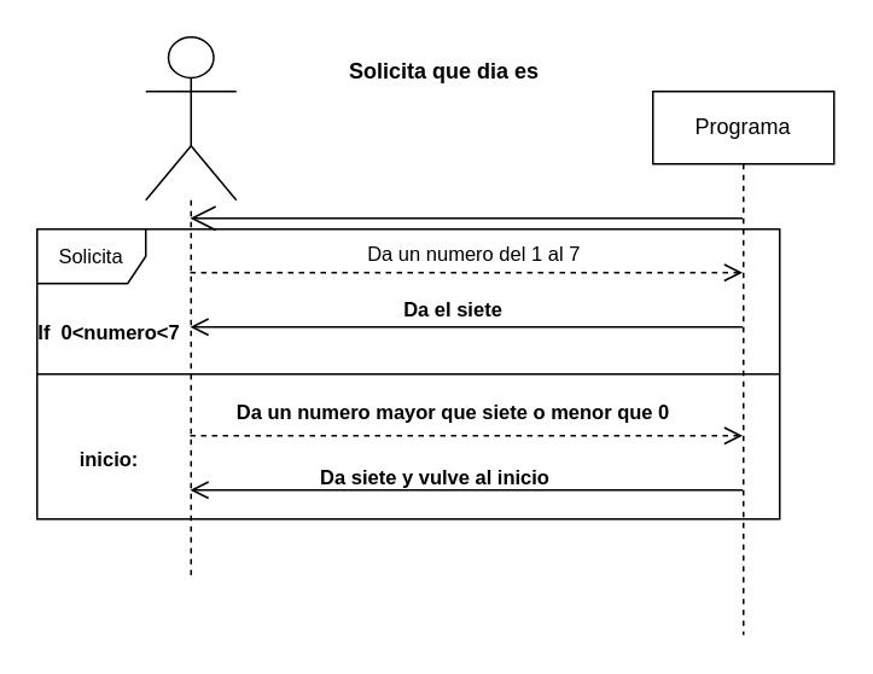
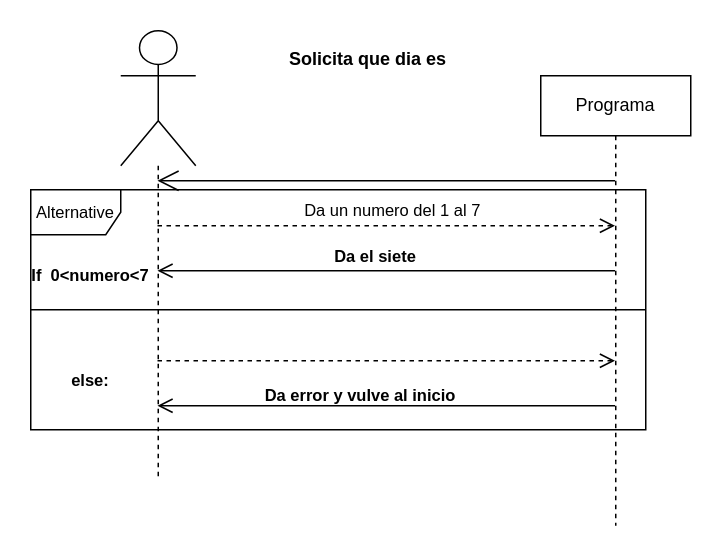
  <mxCell id="0" />
  <mxCell id="1" parent="0" />
  <mxCell id="2" value="Da un numero del 1 al 7" style="edgeStyle=none;shape=connector;rounded=1;html=1;dashed=1;labelBackgroundColor=default;strokeColor=default;fontFamily=Helvetica;fontSize=11;fontColor=default;endArrow=open;endSize=8;" edge="1" parent="1" source="4" target="7"><mxGeometry x="0.02" y="10" relative="1" as="geometry"><Array as="points"><mxPoint x="330" y="150" /></Array><mxPoint as="offset" /></mxGeometry></mxCell>
  <mxCell id="3" style="edgeStyle=none;shape=connector;rounded=1;html=1;dashed=1;labelBackgroundColor=default;strokeColor=default;fontFamily=Helvetica;fontSize=11;fontColor=default;endArrow=open;endSize=8;" edge="1" parent="1" source="4" target="7"><mxGeometry relative="1" as="geometry"><mxPoint x="330" y="260" as="targetPoint" /><Array as="points"><mxPoint x="280" y="240" /></Array></mxGeometry></mxCell>
  <mxCell id="4" value="" style="shape=umlLifeline;participant=umlActor;perimeter=lifelinePerimeter;whiteSpace=wrap;html=1;container=1;collapsible=0;recursiveResize=0;verticalAlign=top;spacingTop=36;outlineConnect=0;size=90;" vertex="1" parent="1"><mxGeometry x="80" width="50" height="300" as="geometry" y="20" /></mxCell>
  <mxCell id="5" style="edgeStyle=none;shape=connector;rounded=1;html=1;labelBackgroundColor=default;strokeColor=default;fontFamily=Helvetica;fontSize=11;fontColor=default;endArrow=open;endSize=8;" edge="1" parent="1" source="7" target="4"><mxGeometry relative="1" as="geometry"><Array as="points"><mxPoint x="340" y="180" /><mxPoint x="180" y="180" /></Array></mxGeometry></mxCell>
  <mxCell id="6" style="edgeStyle=none;shape=connector;rounded=1;html=1;labelBackgroundColor=default;strokeColor=default;fontFamily=Helvetica;fontSize=11;fontColor=default;endArrow=open;endSize=8;" edge="1" parent="1" source="7" target="4"><mxGeometry relative="1" as="geometry"><mxPoint x="150" y="270" as="targetPoint" /><Array as="points"><mxPoint x="250" y="270" /></Array></mxGeometry></mxCell>
  <mxCell id="7" value="Programa" style="shape=umlLifeline;perimeter=lifelinePerimeter;whiteSpace=wrap;html=1;container=1;collapsible=0;recursiveResize=0;outlineConnect=0;" vertex="1" parent="1"><mxGeometry x="360" y="50" width="100" height="300" as="geometry" /></mxCell>
  <mxCell id="8" value="" style="endArrow=open;endFill=1;endSize=12;html=1;" edge="1" parent="1" source="7" target="4"><mxGeometry width="160" relative="1" as="geometry"><mxPoint x="110" y="130" as="sourcePoint" /><mxPoint x="270" y="130" as="targetPoint" /><Array as="points"><mxPoint x="340" y="120" /><mxPoint x="210" y="120" /></Array></mxGeometry></mxCell>
  <mxCell id="9" value="Solicita que dia es" style="text;align=center;fontStyle=1;verticalAlign=middle;spacingLeft=3;spacingRight=3;strokeColor=none;rotatable=0;points=[[0,0.5],[1,0.5]];portConstraint=eastwest;" vertex="1" parent="1"><mxGeometry x="205" y="25" width="80" height="26" as="geometry" /></mxCell>
- <mxCell id="10" value="Solicita" style="shape=umlFrame;whiteSpace=wrap;html=1;fontFamily=Helvetica;fontSize=11;fontColor=default;" vertex="1" parent="1"><mxGeometry x="20" y="126" width="410" height="160" as="geometry" /></mxCell>
+ <mxCell id="10" value="Alternative" style="shape=umlFrame;whiteSpace=wrap;html=1;fontFamily=Helvetica;fontSize=11;fontColor=default;" vertex="1" parent="1"><mxGeometry x="20" y="126" width="410" height="160" as="geometry" /></mxCell>
  <mxCell id="11" value="If  0&lt;numero&lt;7" style="text;align=center;fontStyle=1;verticalAlign=middle;spacingLeft=3;spacingRight=3;strokeColor=none;rotatable=0;points=[[0,0.5],[1,0.5]];portConstraint=eastwest;fontFamily=Helvetica;fontSize=11;fontColor=default;" vertex="1" parent="1"><mxGeometry x="20" y="170" width="80" height="26" as="geometry" /></mxCell>
- <mxCell id="12" value="inicio:" style="text;align=center;fontStyle=1;verticalAlign=middle;spacingLeft=3;spacingRight=3;strokeColor=none;rotatable=0;points=[[0,0.5],[1,0.5]];portConstraint=eastwest;fontFamily=Helvetica;fontSize=11;fontColor=default;" vertex="1" parent="1"><mxGeometry x="20" y="240" width="80" height="26" as="geometry" /></mxCell>
+ <mxCell id="12" value="else:" style="text;align=center;fontStyle=1;verticalAlign=middle;spacingLeft=3;spacingRight=3;strokeColor=none;rotatable=0;points=[[0,0.5],[1,0.5]];portConstraint=eastwest;fontFamily=Helvetica;fontSize=11;fontColor=default;" vertex="1" parent="1"><mxGeometry x="20" y="240" width="80" height="26" as="geometry" /></mxCell>
  <mxCell id="13" value="" style="line;strokeWidth=1;fillColor=none;align=left;verticalAlign=middle;spacingTop=-1;spacingLeft=3;spacingRight=3;rotatable=0;labelPosition=right;points=[];portConstraint=eastwest;strokeColor=inherit;fontFamily=Helvetica;fontSize=11;fontColor=default;" vertex="1" parent="1"><mxGeometry x="20" y="202" width="410" height="8" as="geometry" /></mxCell>
  <mxCell id="14" value="Da el siete" style="text;align=center;fontStyle=1;verticalAlign=middle;spacingLeft=3;spacingRight=3;strokeColor=none;rotatable=0;points=[[0,0.5],[1,0.5]];portConstraint=eastwest;fontFamily=Helvetica;fontSize=11;fontColor=default;" vertex="1" parent="1"><mxGeometry x="210" y="157" width="80" height="26" as="geometry" /></mxCell>
- <mxCell id="15" value="Da un numero mayor que siete o menor que 0" style="text;align=center;fontStyle=1;verticalAlign=middle;spacingLeft=3;spacingRight=3;strokeColor=none;rotatable=0;points=[[0,0.5],[1,0.5]];portConstraint=eastwest;fontFamily=Helvetica;fontSize=11;fontColor=default;" vertex="1" parent="1"><mxGeometry x="210" y="214" width="80" height="26" as="geometry" /></mxCell>
- <mxCell id="16" value="Da siete y vulve al inicio" style="text;align=center;fontStyle=1;verticalAlign=middle;spacingLeft=3;spacingRight=3;strokeColor=none;rotatable=0;points=[[0,0.5],[1,0.5]];portConstraint=eastwest;fontFamily=Helvetica;fontSize=11;fontColor=default;" vertex="1" parent="1"><mxGeometry x="200" y="250" width="80" height="26" as="geometry" /></mxCell>
+ <mxCell id="16" value="Da error y vulve al inicio" style="text;align=center;fontStyle=1;verticalAlign=middle;spacingLeft=3;spacingRight=3;strokeColor=none;rotatable=0;points=[[0,0.5],[1,0.5]];portConstraint=eastwest;fontFamily=Helvetica;fontSize=11;fontColor=default;" vertex="1" parent="1"><mxGeometry x="200" y="250" width="80" height="26" as="geometry" /></mxCell>
